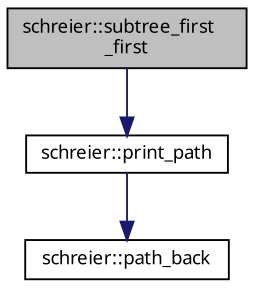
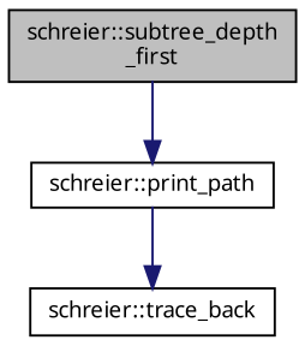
  digraph {
    fontname="Noto Sans"
    rankdir=TB
    node [color=black fillcolor=white fontname="Noto Sans" fontsize=10 shape=record style=filled]
    edge [color=midnightblue fontname="Noto Sans" fontsize=10 labelfontname=Helvetica labelfontsize=10 style=solid]
-   n1 [fillcolor=grey75 fontcolor=black height=0.2 label="schreier::subtree_first\l_first" width=0.4]
+   n1 [fillcolor=grey75 fontcolor=black height=0.2 label="schreier::subtree_depth\l_first" width=0.4]
    n2 [height=0.2 label="schreier::print_path" width=0.4]
-   n3 [height=0.2 label="schreier::path_back" width=0.4]
+   n3 [height=0.2 label="schreier::trace_back" width=0.4]
    n1 -> n2
    n2 -> n3
  }
